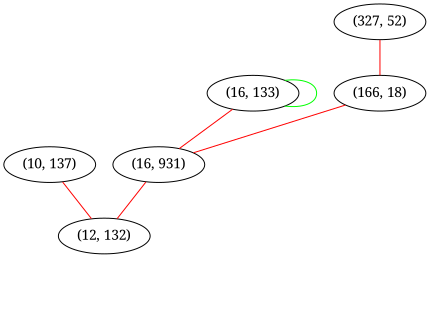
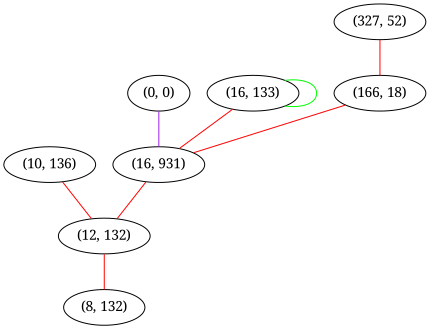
  graph {
    fontname="Noto Serif"
    node [fontname="Noto Serif"]
    edge [color=red fontname="Noto Serif" weight=1]
-   "(10, 136)" [label="(10, 137)"]
+   "(10, 136)"
    "(12, 132)"
+   "(8, 132)"
    n4 [label="(16, 931)"]
+   "(0, 0)"
    "(16, 133)"
    n7 [label="(327, 52)"]
    n8 [label="(166, 18)"]
    "(10, 136)" -- "(12, 132)"
+   "(12, 132)" -- "(8, 132)"
    n4 -- "(12, 132)"
+   "(0, 0)" -- n4 [color=purple weight=4]
    "(16, 133)" -- n4
    "(16, 133)" -- "(16, 133)" [color=green weight=2]
    n7 -- n8
    n8 -- n4
  }
